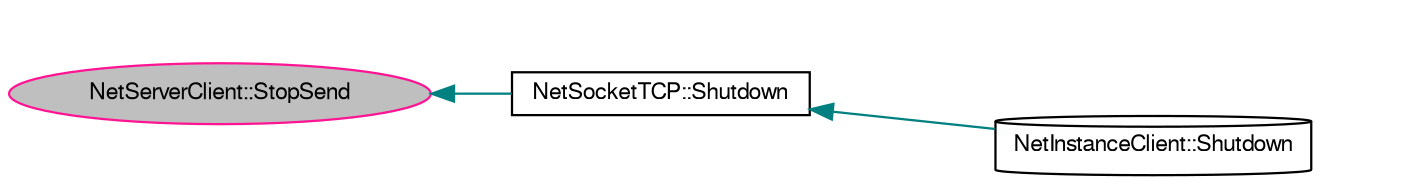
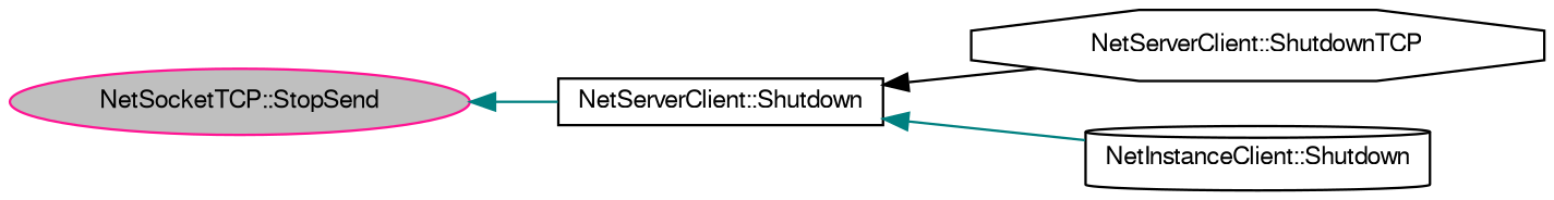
  digraph {
    rankdir=LR
    node [color=black fillcolor=white fontname=FreeSans fontsize=10 style=filled]
    edge [color=teal dir=back fontname=FreeSans fontsize=10 labelfontname=FreeSans labelfontsize=10 style=solid]
-   n1 [color=deeppink fillcolor=grey75 fontcolor=black height=0.2 label="NetServerClient::StopSend" shape=ellipse width=0.4]
-   n2 [height=0.2 label="NetSocketTCP::Shutdown" shape=box width=0.4]
+   n1 [color=deeppink fillcolor=grey75 fontcolor=black height=0.2 label="NetSocketTCP::StopSend" shape=ellipse width=0.4]
+   n2 [height=0.2 label="NetServerClient::Shutdown" shape=box width=0.4]
+   n3 [height=0.2 label="NetServerClient::ShutdownTCP" shape=octagon width=0.4]
    n4 [height=0.2 label="NetInstanceClient::Shutdown" shape=cylinder width=0.4]
    n1 -> n2
+   n2 -> n3 [color=black]
    n2 -> n4
  }
